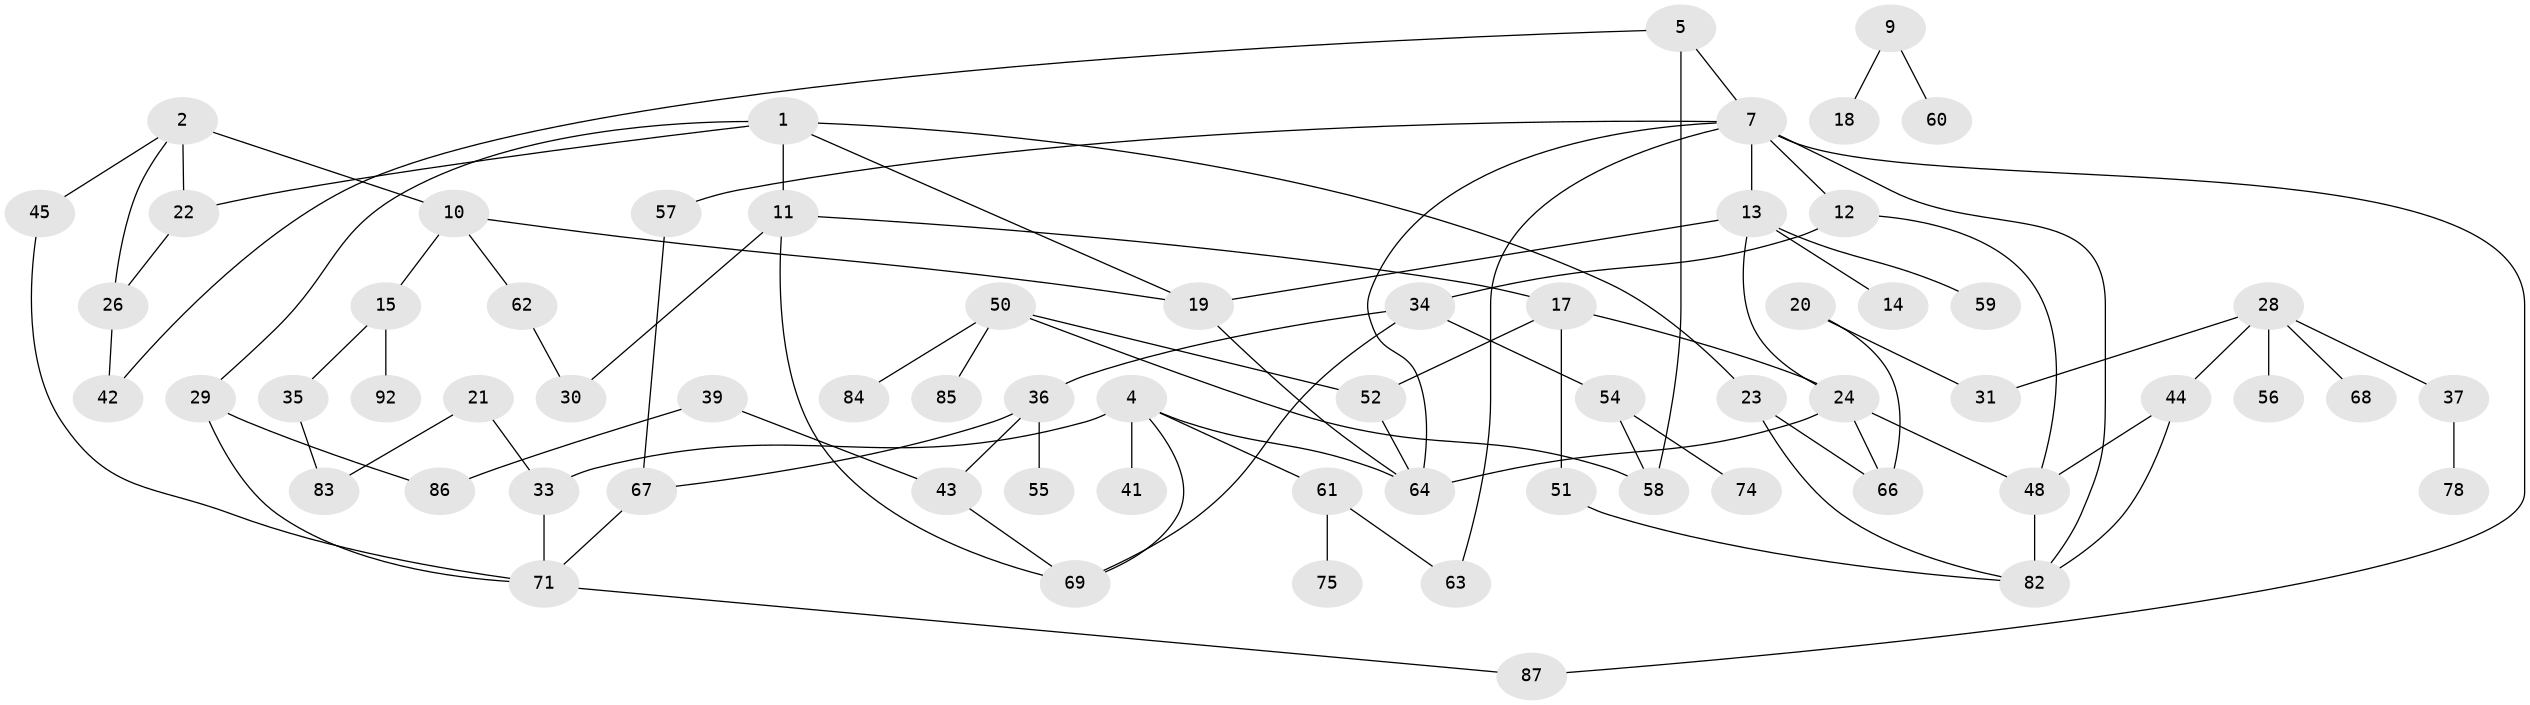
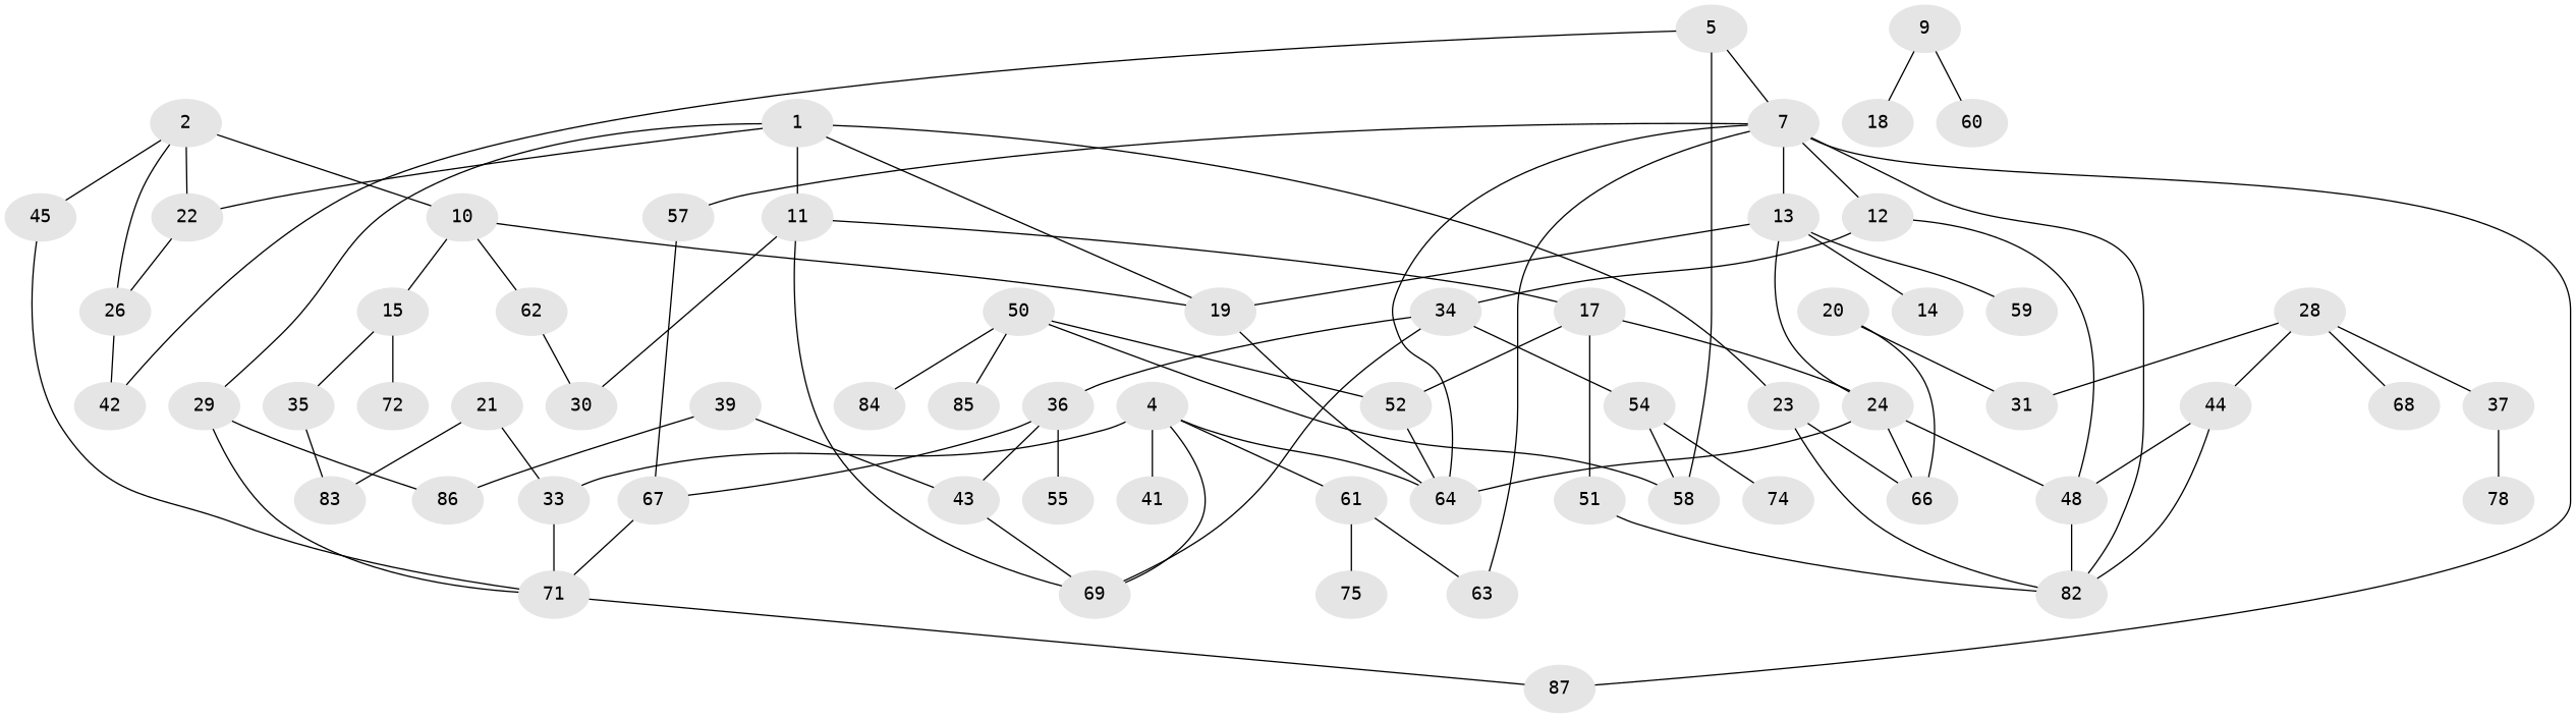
  graph {
    fontname="DejaVu Sans Mono"
    node [color=gray90 fontname="DejaVu Sans Mono" style=filled]
    edge [fontname="DejaVu Sans Mono" weight=1.0]
    1
    11
    19
    22
    23
    29
    69
    17
    30
    64
    26
    82
    66
    71
    86
    2
    10
    n18 [label=45]
    15
    62
    42
    4
    33
    41
    61
    63
    75
    5
    7
    58
    12
    13
    57
    87
    34
    48
    14
    24
    59
    67
    9
    18
    60
    35
-   72 [label=92]
+   72
    51
    52
    36
    54
    83
    20
    31
    21
    28
    37
    44
-   56
    68
    78
    43
    55
    74
    39
    50
    84
    85
    1 -- 11
    1 -- 19
    1 -- 22
    1 -- 23
    1 -- 29
    11 -- 69
    11 -- 17
    11 -- 30
    19 -- 64
    22 -- 26
    23 -- 82
    23 -- 66
    29 -- 71
    29 -- 86
    17 -- 24
    17 -- 51
    17 -- 52
    26 -- 42
    71 -- 87
    2 -- 22
    2 -- 26
    2 -- 10
    2 -- n18
    10 -- 19
    10 -- 15
    10 -- 62
    n18 -- 71
    15 -- 35
    15 -- 72
    62 -- 30 [weight=2.0]
    4 -- 69
    4 -- 64
    4 -- 33
    4 -- 41
    4 -- 61
    33 -- 71
    61 -- 63
    61 -- 75
    5 -- 42
    5 -- 7
    5 -- 58
    7 -- 64
    7 -- 82
    7 -- 63
    7 -- 12
    7 -- 13
    7 -- 57
    7 -- 87
    12 -- 34
    12 -- 48
    13 -- 19
    13 -- 14
    13 -- 24
    13 -- 59
    57 -- 67
    34 -- 69
    34 -- 36
    34 -- 54
    48 -- 82
    24 -- 64
    24 -- 66 [weight=2.0]
    24 -- 48
    67 -- 71
    9 -- 18
    9 -- 60
    35 -- 83
    51 -- 82
    52 -- 64
    36 -- 67
    36 -- 43
    36 -- 55
    54 -- 58
    54 -- 74
    20 -- 66
    20 -- 31
    21 -- 33
    21 -- 83
    28 -- 31
    28 -- 37
    28 -- 44
-   28 -- 56
    28 -- 68
    37 -- 78
    44 -- 82
    44 -- 48
    43 -- 69
    39 -- 86
    39 -- 43
    50 -- 58
    50 -- 52
    50 -- 84
    50 -- 85
  }
